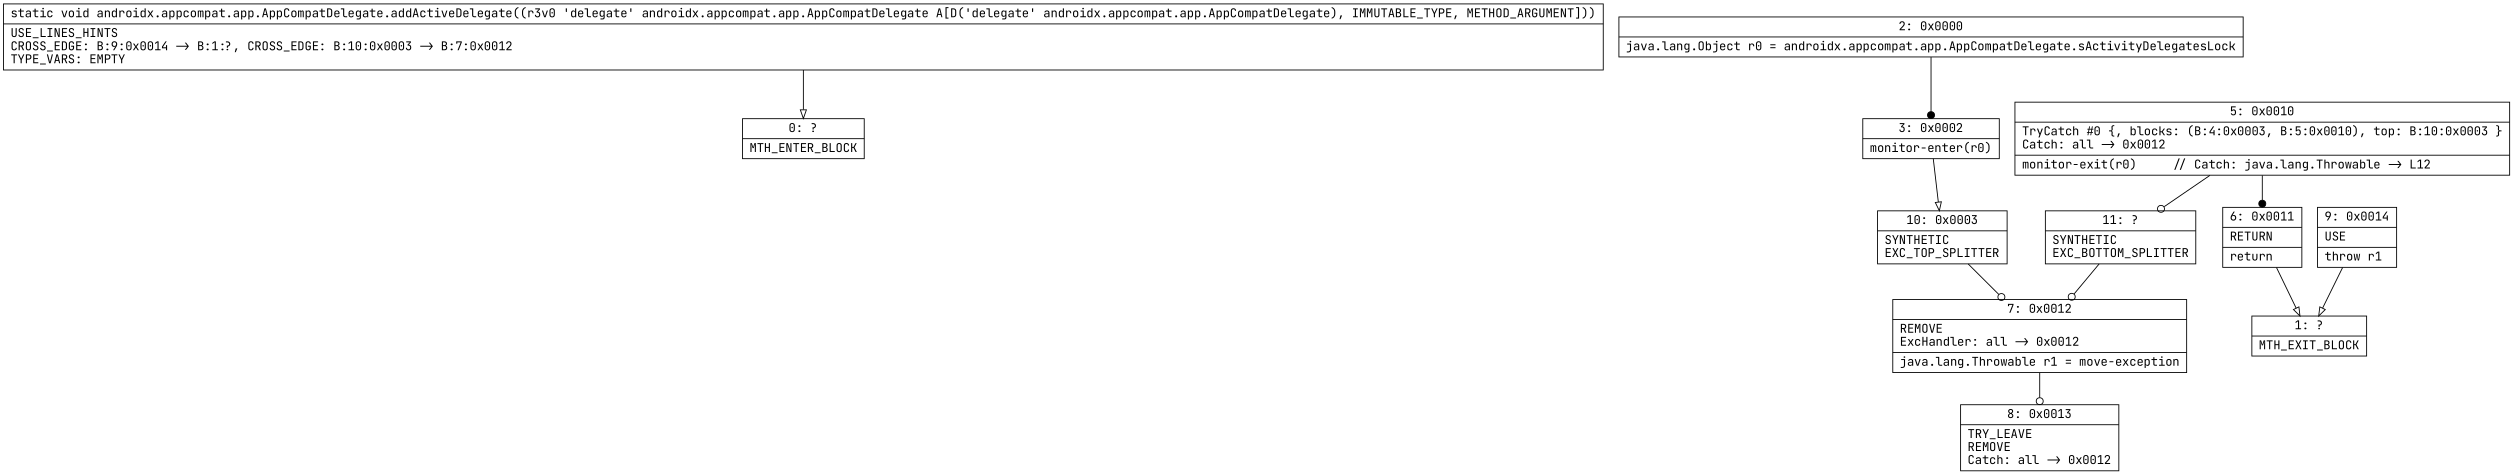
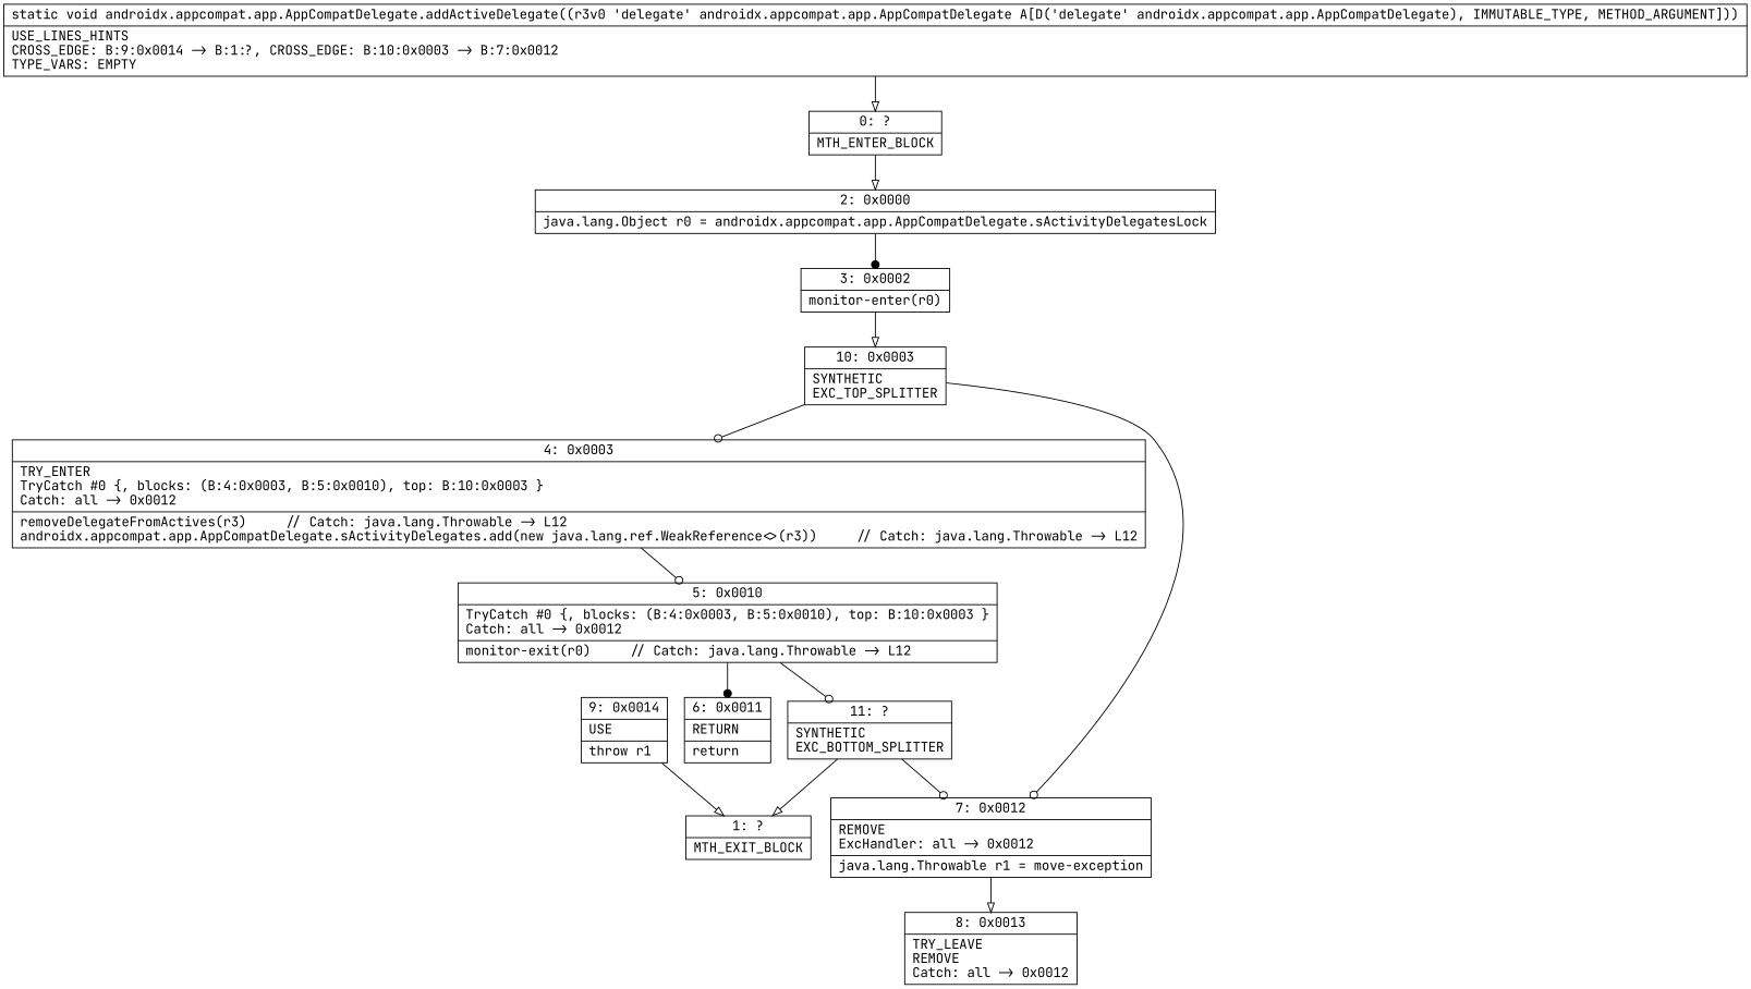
  digraph {
    fontname="JetBrains Mono"
    node [fontname="JetBrains Mono" shape=record]
    edge [arrowhead=odot fontname="JetBrains Mono"]
    n1 [label="{0\:\ ?|MTH_ENTER_BLOCK\l}"]
    n2 [label="{2\:\ 0x0000|java.lang.Object r0 = androidx.appcompat.app.AppCompatDelegate.sActivityDelegatesLock\l}"]
    n3 [label="{3\:\ 0x0002|monitor\-enter(r0)\l}"]
    n4 [label="{10\:\ 0x0003|SYNTHETIC\lEXC_TOP_SPLITTER\l}"]
+   n5 [label="{4\:\ 0x0003|TRY_ENTER\lTryCatch #0 \{, blocks: (B:4:0x0003, B:5:0x0010), top: B:10:0x0003 \}\lCatch: all \-\> 0x0012\l|removeDelegateFromActives(r3)     \/\/ Catch: java.lang.Throwable \-\> L12\landroidx.appcompat.app.AppCompatDelegate.sActivityDelegates.add(new java.lang.ref.WeakReference\<\>(r3))     \/\/ Catch: java.lang.Throwable \-\> L12\l}"]
    n6 [label="{7\:\ 0x0012|REMOVE\lExcHandler: all \-\> 0x0012\l|java.lang.Throwable r1 = move\-exception\l}"]
    n7 [label="{5\:\ 0x0010|TryCatch #0 \{, blocks: (B:4:0x0003, B:5:0x0010), top: B:10:0x0003 \}\lCatch: all \-\> 0x0012\l|monitor\-exit(r0)     \/\/ Catch: java.lang.Throwable \-\> L12\l}"]
    n8 [label="{8\:\ 0x0013|TRY_LEAVE\lREMOVE\lCatch: all \-\> 0x0012\l}"]
    n9 [label="{6\:\ 0x0011|RETURN\l|return\l}"]
    n10 [label="{11\:\ ?|SYNTHETIC\lEXC_BOTTOM_SPLITTER\l}"]
    n11 [label="{1\:\ ?|MTH_EXIT_BLOCK\l}"]
    n12 [label="{9\:\ 0x0014|USE\l|throw r1\l}"]
    n13 [label="{static void androidx.appcompat.app.AppCompatDelegate.addActiveDelegate((r3v0 'delegate' androidx.appcompat.app.AppCompatDelegate A[D('delegate' androidx.appcompat.app.AppCompatDelegate), IMMUTABLE_TYPE, METHOD_ARGUMENT]))  | USE_LINES_HINTS\lCROSS_EDGE: B:9:0x0014 \-\> B:1:?, CROSS_EDGE: B:10:0x0003 \-\> B:7:0x0012\lTYPE_VARS: EMPTY\l}"]
+   n1 -> n2 [arrowhead=onormal]
    n2 -> n3 [arrowhead=dot]
    n3 -> n4 [arrowhead=onormal]
+   n4 -> n5
    n4 -> n6
-   n6 -> n8
+   n5 -> n7
+   n6 -> n8 [arrowhead=onormal]
    n7 -> n9 [arrowhead=dot]
    n7 -> n10
-   n9 -> n11 [arrowhead=onormal]
+   n10 -> n11 [arrowhead=onormal]
    n10 -> n6
    n12 -> n11 [arrowhead=onormal]
    n13 -> n1 [arrowhead=onormal]
  }
